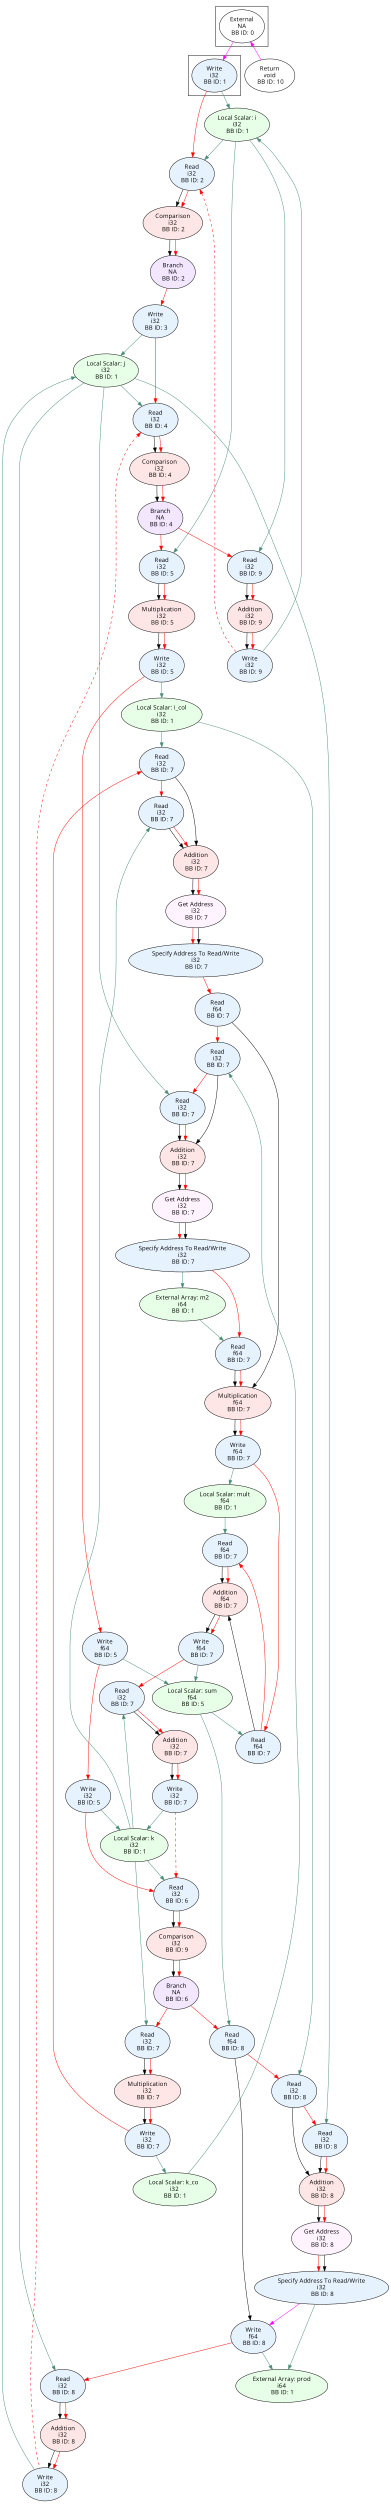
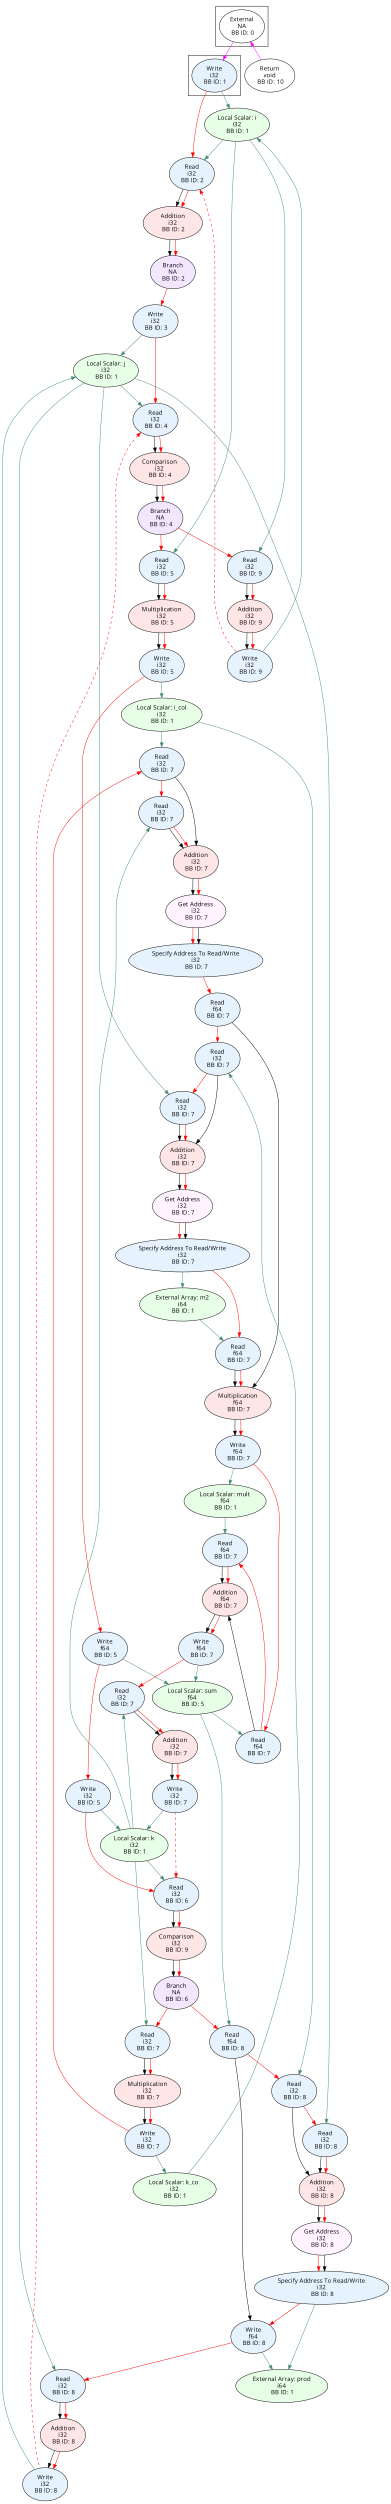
  digraph {
    fontname="Open Sans"
    newrank=true
    node [bbID=7 datatype=i32 fillcolor="0.584 0.1 1" fontname="Open Sans" fullUnrollFactor=1.000000 group=gemm inlined=not_inlined keyText=load partition1=none partition2=none partitionFactor1=0 partitionFactor2=0 style=filled tripcount=1.000000 unrollFactor1=1.000000 unrollFactor2=1.000000 unrollFactor3=1.000000]
    edge [color=red flowType=control fontname="Open Sans"]
    n1 [bbID=0 datatype=NA fillcolor=white group=External keyText="[external]" label="External\nNA\n BB ID: 0"]
    n2 [bbID=1 keyText=store label="Write\ni32\n BB ID: 1"]
    n3 [bbID=1 fillcolor="0.33 0.1 1" keyText=localScalar label="Local Scalar: i\ni32\n BB ID: 1"]
    n4 [bbID=2 label="Read\ni32\n BB ID: 2"]
    n5 [datatype=f64 label="Read\nf64\n BB ID: 7"]
    n6 [label="Read\ni32\n BB ID: 7"]
    n7 [datatype=f64 fillcolor="0 0.1 1" keyText=mul label="Multiplication\nf64\n BB ID: 7"]
    n8 [bbID=1 datatype=i64 fillcolor="0.33 0.1 1" keyText=externalArray label="External Array: m2\ni64\n BB ID: 1"]
    n9 [datatype=f64 label="Read\nf64\n BB ID: 7"]
    n10 [bbID=1 datatype=i64 fillcolor="0.33 0.1 1" keyText=externalArray label="External Array: prod\ni64\n BB ID: 1"]
    n11 [bbID=5 label="Read\ni32\n BB ID: 5"]
    n12 [bbID=9 label="Read\ni32\n BB ID: 9"]
-   n13 [bbID=2 fillcolor="0 0.1 1" keyText=cmp label="Comparison\ni32\n BB ID: 2"]
+   n13 [bbID=2 fillcolor="0 0.1 1" keyText=cmp label="Addition\ni32\n BB ID: 2"]
    n14 [bbID=9 keyText=store label="Write\ni32\n BB ID: 9"]
    n15 [bbID=5 fillcolor="0 0.1 1" keyText=mul label="Multiplication\ni32\n BB ID: 5"]
    n16 [bbID=9 fillcolor="0 0.1 1" keyText=add label="Addition\ni32\n BB ID: 9"]
    n17 [bbID=1 fillcolor="0.33 0.1 1" keyText=localScalar label="Local Scalar: j\ni32\n BB ID: 1"]
    n18 [bbID=4 label="Read\ni32\n BB ID: 4"]
    n19 [label="Read\ni32\n BB ID: 7"]
    n20 [bbID=8 label="Read\ni32\n BB ID: 8"]
    n21 [bbID=8 label="Read\ni32\n BB ID: 8"]
    n22 [bbID=4 fillcolor="0 0.1 1" keyText=cmp label="Comparison\ni32\n BB ID: 4"]
    n23 [bbID=8 keyText=store label="Write\ni32\n BB ID: 8"]
    n24 [fillcolor="0 0.1 1" keyText=add label="Addition\ni32\n BB ID: 7"]
    n25 [bbID=8 fillcolor="0 0.1 1" keyText=add label="Addition\ni32\n BB ID: 8"]
    n26 [bbID=8 fillcolor="0 0.1 1" keyText=add label="Addition\ni32\n BB ID: 8"]
    n27 [bbID=1 fillcolor="0.33 0.1 1" keyText=localScalar label="Local Scalar: k\ni32\n BB ID: 1"]
    n28 [bbID=6 label="Read\ni32\n BB ID: 6"]
    n29 [label="Read\ni32\n BB ID: 7"]
    n30 [label="Read\ni32\n BB ID: 7"]
    n31 [label="Read\ni32\n BB ID: 7"]
    n32 [bbID=6 fillcolor="0 0.1 1" keyText=cmp label="Comparison\ni32\n BB ID: 9"]
    n33 [keyText=store label="Write\ni32\n BB ID: 7"]
    n34 [fillcolor="0 0.1 1" keyText=mul label="Multiplication\ni32\n BB ID: 7"]
    n35 [fillcolor="0 0.1 1" keyText=add label="Addition\ni32\n BB ID: 7"]
    n36 [fillcolor="0 0.1 1" keyText=add label="Addition\ni32\n BB ID: 7"]
    n37 [bbID=1 fillcolor="0.33 0.1 1" keyText=localScalar label="Local Scalar: k_col\ni32\n BB ID: 1"]
    n38 [bbID=1 fillcolor="0.33 0.1 1" keyText=localScalar label="Local Scalar: i_col\ni32\n BB ID: 1"]
    n39 [label="Read\ni32\n BB ID: 7"]
    n40 [bbID=8 label="Read\ni32\n BB ID: 8"]
    n41 [bbID=1 datatype=f64 fillcolor="0.33 0.1 1" keyText=localScalar label="Local Scalar: mult\nf64\n BB ID: 1"]
    n42 [datatype=f64 label="Read\nf64\n BB ID: 7"]
    n43 [datatype=f64 fillcolor="0 0.1 1" keyText=add label="Addition\nf64\n BB ID: 7"]
    n44 [bbID=2 datatype=NA fillcolor="0.75 0.1 1" keyText=br label="Branch\nNA\n BB ID: 2"]
    n45 [bbID=3 keyText=store label="Write\ni32\n BB ID: 3"]
    n46 [bbID=10 datatype=void fillcolor=white keyText=ret label="Return\nvoid\n BB ID: 10"]
    n47 [bbID=4 datatype=NA fillcolor="0.75 0.1 1" keyText=br label="Branch\nNA\n BB ID: 4"]
    n48 [bbID=5 keyText=store label="Write\ni32\n BB ID: 5"]
    n49 [bbID=5 datatype=f64 keyText=store label="Write\nf64\n BB ID: 5"]
    n50 [bbID=5 datatype=f64 fillcolor="0.33 0.1 1" keyText=localScalar label="Local Scalar: sum\nf64\n BB ID: 5"]
    n51 [bbID=5 keyText=store label="Write\ni32\n BB ID: 5"]
    n52 [datatype=f64 label="Read\nf64\n BB ID: 7"]
    n53 [bbID=8 datatype=f64 label="Read\nf64\n BB ID: 8"]
    n54 [bbID=8 datatype=f64 keyText=store label="Write\nf64\n BB ID: 8"]
    n55 [bbID=6 datatype=NA fillcolor="0.75 0.1 1" keyText=br label="Branch\nNA\n BB ID: 6"]
    n56 [keyText=store label="Write\ni32\n BB ID: 7"]
    n57 [fillcolor="0.833 0.05 1" keyText=getelementptr label="Get Address\ni32\n BB ID: 7"]
    n58 [keyText=specifyAddress label="Specify Address To Read/Write\ni32\n BB ID: 7"]
    n59 [datatype=f64 keyText=store label="Write\nf64\n BB ID: 7"]
    n60 [fillcolor="0.833 0.05 1" keyText=getelementptr label="Get Address\ni32\n BB ID: 7"]
    n61 [keyText=specifyAddress label="Specify Address To Read/Write\ni32\n BB ID: 7"]
    n62 [datatype=f64 keyText=store label="Write\nf64\n BB ID: 7"]
    n63 [bbID=8 fillcolor="0.833 0.05 1" keyText=getelementptr label="Get Address\ni32\n BB ID: 8"]
    n64 [bbID=8 keyText=specifyAddress label="Specify Address To Read/Write\ni32\n BB ID: 8"]
    subgraph cluster_1 {
      subgraph sub_2 {
        rank=min
        n1
      }
    }
    subgraph cluster_3 {
      subgraph sub_4 {
        rank=min
        n2
      }
    }
    n1 -> n2 [color=magenta flowType=call]
    n2 -> n3 [color=aquamarine4 flowType=address]
    n2 -> n4
    n3 -> n4 [color=aquamarine4 flowType=address]
    n3 -> n11 [color=aquamarine4 flowType=address]
    n3 -> n12 [color=aquamarine4 flowType=address]
    n4 -> n13 [color=black flowType=dataflow]
    n4 -> n13
    n4 -> n14 [dir=back style=dashed]
    n5 -> n6
    n5 -> n7 [color=black flowType=dataflow]
    n6 -> n19
    n6 -> n24 [color=black flowType=dataflow]
    n7 -> n59 [color=black flowType=dataflow]
    n7 -> n59
    n8 -> n9 [color=aquamarine4 flowType=address]
    n9 -> n7 [color=black flowType=dataflow]
    n9 -> n7
    n11 -> n15 [color=black flowType=dataflow]
    n11 -> n15
    n12 -> n16 [color=black flowType=dataflow]
    n12 -> n16
    n13 -> n44 [color=black flowType=dataflow]
    n13 -> n44
    n14 -> n3 [color=aquamarine4 flowType=address]
    n15 -> n48 [color=black flowType=dataflow]
    n15 -> n48
    n16 -> n14 [color=black flowType=dataflow]
    n16 -> n14
    n17 -> n18 [color=aquamarine4 flowType=address]
    n17 -> n19 [color=aquamarine4 flowType=address]
    n17 -> n20 [color=aquamarine4 flowType=address]
    n17 -> n21 [color=aquamarine4 flowType=address]
    n18 -> n22 [color=black flowType=dataflow]
    n18 -> n22
    n18 -> n23 [dir=back style=dashed]
    n19 -> n24 [color=black flowType=dataflow]
    n19 -> n24
    n20 -> n25 [color=black flowType=dataflow]
    n20 -> n25
    n21 -> n26 [color=black flowType=dataflow]
    n21 -> n26
    n22 -> n47 [color=black flowType=dataflow]
    n22 -> n47
    n23 -> n17 [color=aquamarine4 flowType=address]
    n24 -> n60 [color=black flowType=dataflow]
    n24 -> n60
    n25 -> n63 [color=black flowType=dataflow]
    n25 -> n63
    n26 -> n23 [color=black flowType=dataflow]
    n26 -> n23
    n27 -> n28 [color=aquamarine4 flowType=address]
    n27 -> n29 [color=aquamarine4 flowType=address]
    n27 -> n30 [color=aquamarine4 flowType=address]
    n27 -> n31 [color=aquamarine4 flowType=address]
    n28 -> n32 [color=black flowType=dataflow]
    n28 -> n32
    n28 -> n33 [dir=back style=dashed]
    n29 -> n34 [color=black flowType=dataflow]
    n29 -> n34
    n30 -> n35 [color=black flowType=dataflow]
    n30 -> n35
    n31 -> n36 [color=black flowType=dataflow]
    n31 -> n36
    n32 -> n55 [color=black flowType=dataflow]
    n32 -> n55
    n33 -> n27 [color=aquamarine4 flowType=address]
    n34 -> n56 [color=black flowType=dataflow]
    n34 -> n56
    n35 -> n57 [color=black flowType=dataflow]
    n35 -> n57
    n36 -> n33 [color=black flowType=dataflow]
    n36 -> n33
    n37 -> n6 [color=aquamarine4 flowType=address]
    n38 -> n39 [color=aquamarine4 flowType=address]
    n38 -> n40 [color=aquamarine4 flowType=address]
    n39 -> n30
    n39 -> n35 [color=black flowType=dataflow]
    n40 -> n20
    n40 -> n25 [color=black flowType=dataflow]
    n41 -> n42 [color=aquamarine4 flowType=address]
    n42 -> n43 [color=black flowType=dataflow]
    n42 -> n43
    n43 -> n62 [color=black flowType=dataflow]
    n43 -> n62
    n44 -> n45
    n45 -> n17 [color=aquamarine4 flowType=address]
    n45 -> n18
    n46 -> n1 [color=magenta flowType=call]
    n47 -> n11
    n47 -> n12
    n48 -> n38 [color=aquamarine4 flowType=address]
    n48 -> n49
    n49 -> n50 [color=aquamarine4 flowType=address]
    n49 -> n51
    n50 -> n52 [color=aquamarine4 flowType=address]
    n50 -> n53 [color=aquamarine4 flowType=address]
    n51 -> n27 [color=aquamarine4 flowType=address]
    n51 -> n28
    n52 -> n42
    n52 -> n43 [color=black flowType=dataflow]
    n53 -> n40
    n53 -> n54 [color=black flowType=dataflow]
    n54 -> n10 [color=aquamarine4 flowType=address]
    n54 -> n21
    n55 -> n29
    n55 -> n53
    n56 -> n37 [color=aquamarine4 flowType=address]
    n56 -> n39
    n57 -> n58
    n57 -> n58 [color=black flowType=dataflow]
    n58 -> n5
    n59 -> n41 [color=aquamarine4 flowType=address]
    n59 -> n52
    n60 -> n61
    n60 -> n61 [color=black flowType=dataflow]
    n61 -> n8 [color=aquamarine4 flowType=address]
    n61 -> n9
    n62 -> n31
    n62 -> n50 [color=aquamarine4 flowType=address]
    n63 -> n64
    n63 -> n64 [color=black flowType=dataflow]
    n64 -> n10 [color=aquamarine4 flowType=address]
-   n64 -> n54 [color=magenta]
+   n64 -> n54
  }
